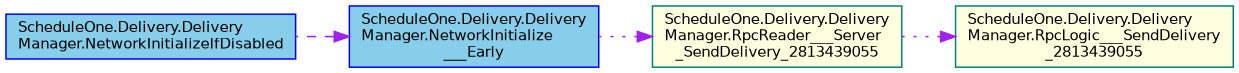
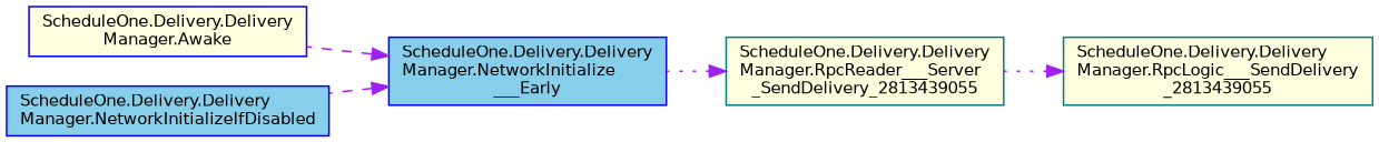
  digraph {
    rankdir=RL
    fontname="DejaVu Sans"
    node [color=blue fillcolor=lightyellow fontname="DejaVu Sans" fontsize=10 shape=box style=filled]
    edge [color=purple dir=back fontname="DejaVu Sans" fontsize=10 labelfontname=Helvetica labelfontsize=10 style=dotted]
    n1 [color=teal fontcolor=black height=0.2 label="ScheduleOne.Delivery.Delivery\lManager.RpcLogic___SendDelivery\l_2813439055" width=0.4]
    n2 [color=teal height=0.2 label="ScheduleOne.Delivery.Delivery\lManager.RpcReader___Server\l_SendDelivery_2813439055" width=0.4]
    n3 [fillcolor=skyblue height=0.2 label="ScheduleOne.Delivery.Delivery\lManager.NetworkInitialize\l___Early" width=0.4]
+   n4 [height=0.2 label="ScheduleOne.Delivery.Delivery\lManager.Awake" width=0.4]
    n5 [fillcolor=skyblue height=0.2 label="ScheduleOne.Delivery.Delivery\lManager.NetworkInitializeIfDisabled" width=0.4]
    n1 -> n2
    n2 -> n3
+   n3 -> n4 [style=dashed]
    n3 -> n5 [style=dashed]
  }
